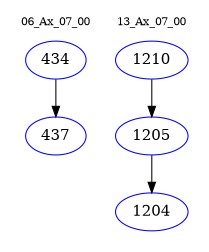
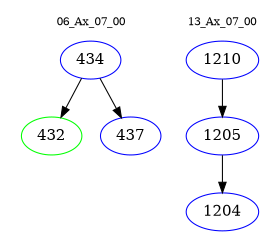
  digraph {
    node [color=blue]
    edge [color=black]
    n1 [label=434]
+   n2 [color=green label=432]
    n3 [label=437]
    n4 [label=1205]
    n5 [label=1204]
    n6 [label=1210]
    subgraph cluster_1 {
      color=white
      fontsize=10
      label="06_Ax_07_00"
      n1
+     n2
      n3
    }
    subgraph cluster_2 {
      color=white
      fontsize=10
      label="13_Ax_07_00"
      n4
      n5
      n6
    }
+   n1 -> n2
    n1 -> n3
    n4 -> n5
    n6 -> n4
  }
